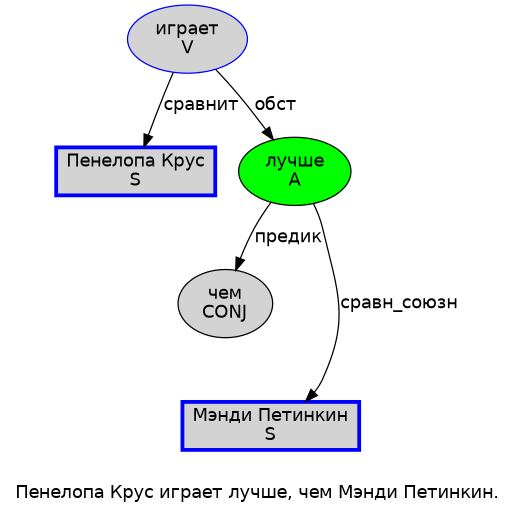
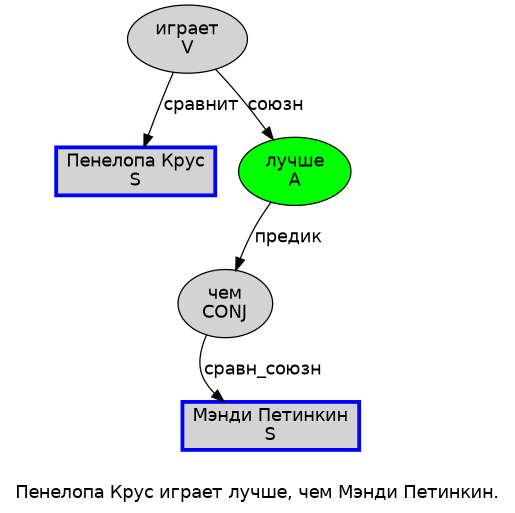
  digraph {
    fontname="DejaVu Sans"
    label="Пенелопа Крус играет лучше, чем Мэнди Петинкин."
    node [fillcolor=lightgray fontname="DejaVu Sans" penwidth=1 shape=ellipse style=filled]
    edge [fontname="DejaVu Sans"]
    n1 [color=blue label="Пенелопа Крус\nS" penwidth=3 shape=box]
-   n2 [label="играет\nV" color=blue]
+   n2 [label="играет\nV"]
    n3 [fillcolor=green label="лучше\nA"]
    n4 [label="чем\nCONJ"]
    n5 [color=blue label="Мэнди Петинкин\nS" penwidth=3 shape=box]
    n2 -> n1 [label="сравнит"]
-   n2 -> n3 [label="обст"]
+   n2 -> n3 [label="союзн"]
    n3 -> n4 [label="предик"]
-   n3 -> n5 [label="сравн_союзн"]
+   n4 -> n5 [label="сравн_союзн"]
  }
